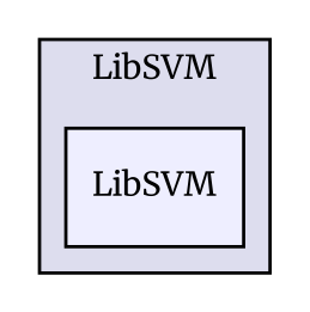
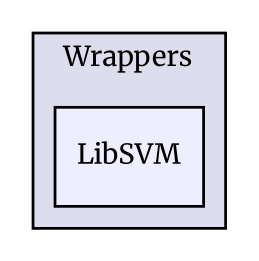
  digraph {
    compound=true
    fontname=Merriweather
    n1 [fillcolor="#eeeeff" fontname=Merriweather fontsize=10 label=LibSVM pencolor=black shape=box style=filled]
    subgraph cluster_1 {
      bgcolor="#ddddee"
      fontsize=10
-     label=LibSVM
+     label=Wrappers
      pencolor=black
      n1
    }
  }
